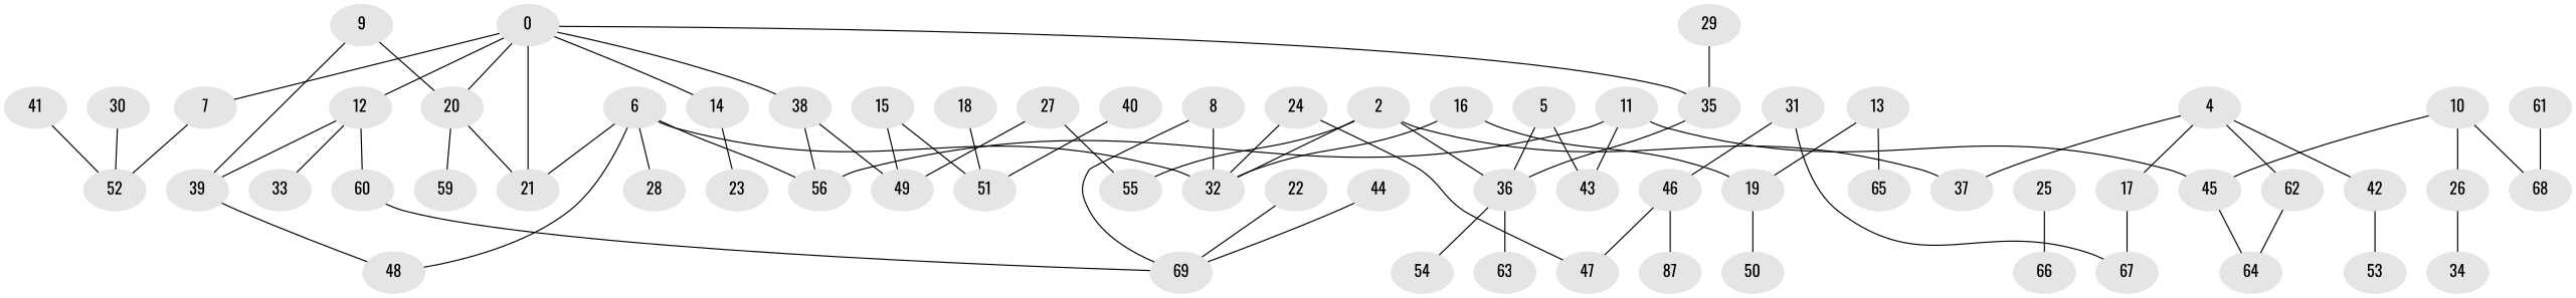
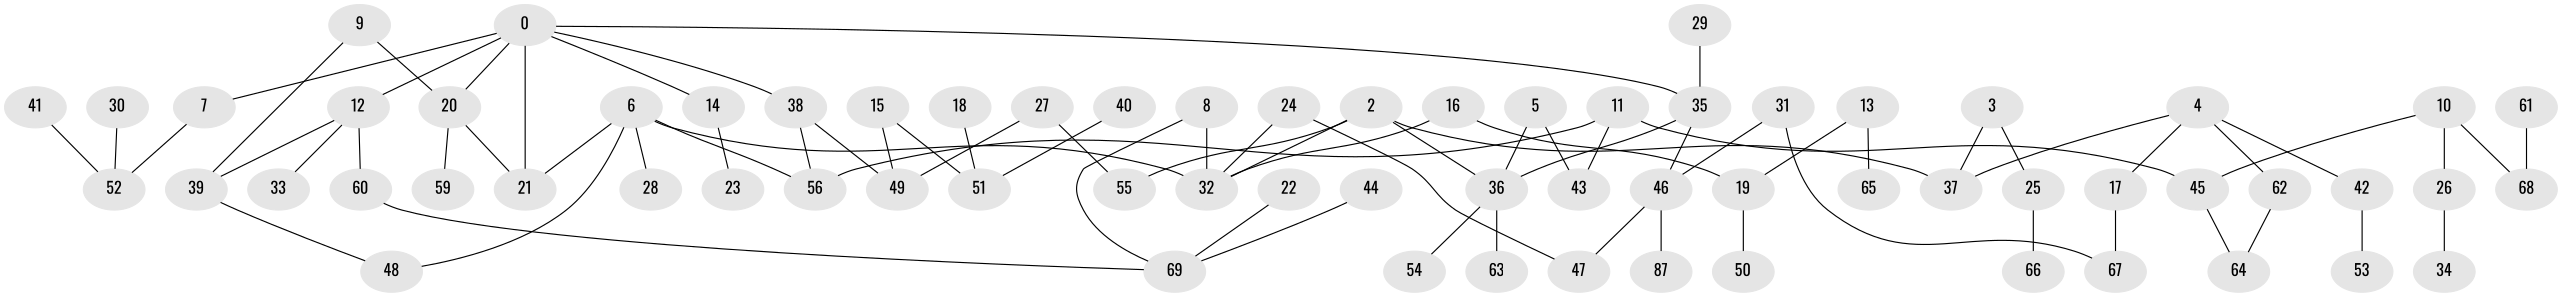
  graph {
    fontname=Oswald
    node [color=gray90 fontname=Oswald style=filled]
    edge [fontname=Oswald weight=1.0]
    n1 [label=0]
    7
    12
    14
    20
    21
    35
    38
    52
    39
    33
    60
    23
    59
    36
    46
    56
    49
    2
    32
    37
    55
    54
    63
+   3
    25
    66
    4
    17
    42
    62
    67
    53
    64
    5
    43
    6
    28
    48
    8
    69
    9
    10
    26
    45
    68
    34
    11
    13
    19
    65
    50
    15
    51
    16
    18
    22
    24
    47
    27
    29
    30
    31
    n64 [label=87]
    40
    41
    44
    61
    n1 -- 7
    n1 -- 12
    n1 -- 14
    n1 -- 20
    n1 -- 21
    n1 -- 35
    n1 -- 38
    7 -- 52
    12 -- 39
    12 -- 33
    12 -- 60
    14 -- 23
    20 -- 21
    20 -- 59
    35 -- 36
+   35 -- 46
    38 -- 56
    38 -- 49 [weight=2.0]
    39 -- 48
    60 -- 69
    36 -- 54
    36 -- 63
    46 -- 47
    46 -- n64
    2 -- 36
    2 -- 32
    2 -- 37
    2 -- 55
+   3 -- 37
+   3 -- 25
    25 -- 66
    4 -- 37
    4 -- 17
    4 -- 42
    4 -- 62
    17 -- 67
    42 -- 53
    62 -- 64
    5 -- 36
    5 -- 43
    6 -- 21
    6 -- 56
    6 -- 32
    6 -- 28
    6 -- 48
    8 -- 32
    8 -- 69
    9 -- 20
    9 -- 39
    10 -- 26
    10 -- 45
    10 -- 68
    26 -- 34
    45 -- 64
    11 -- 56
    11 -- 43
    11 -- 45
    13 -- 19
    13 -- 65
    19 -- 50
    15 -- 49
    15 -- 51
    16 -- 32
    16 -- 19
    18 -- 51
    22 -- 69
    24 -- 32
    24 -- 47
    27 -- 49
    27 -- 55
    29 -- 35
    30 -- 52
    31 -- 46
    31 -- 67
    40 -- 51
    41 -- 52
    44 -- 69
    61 -- 68
  }
